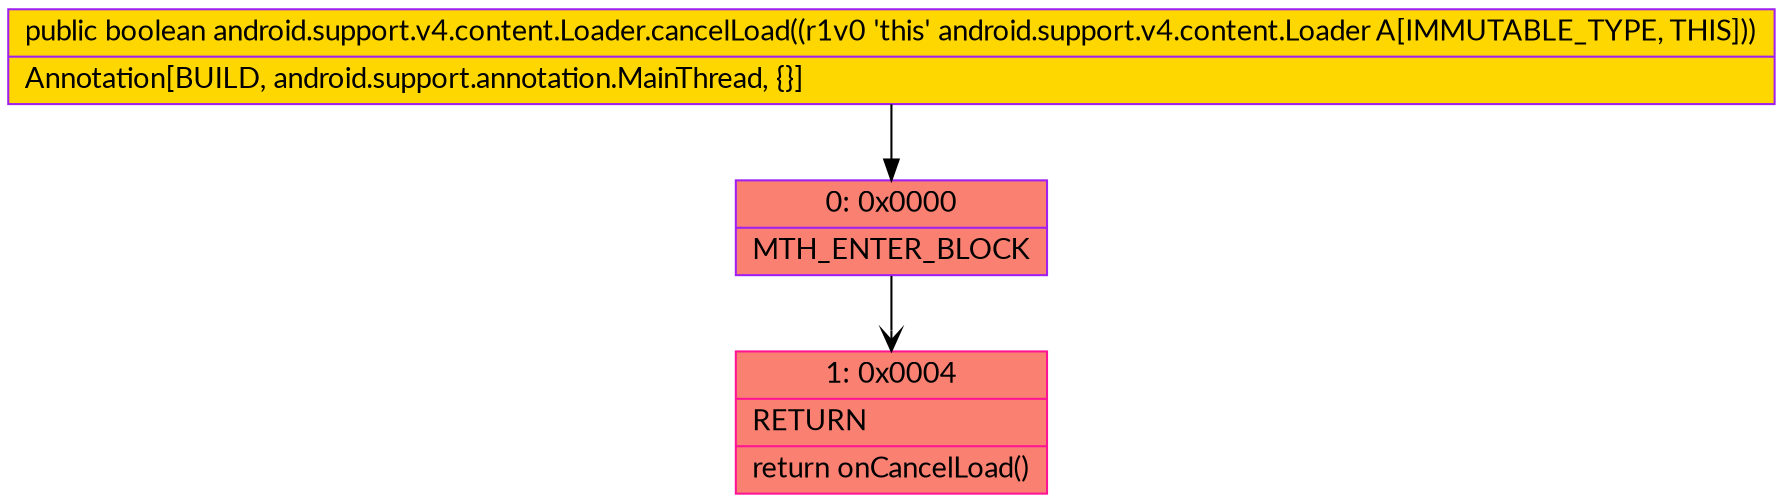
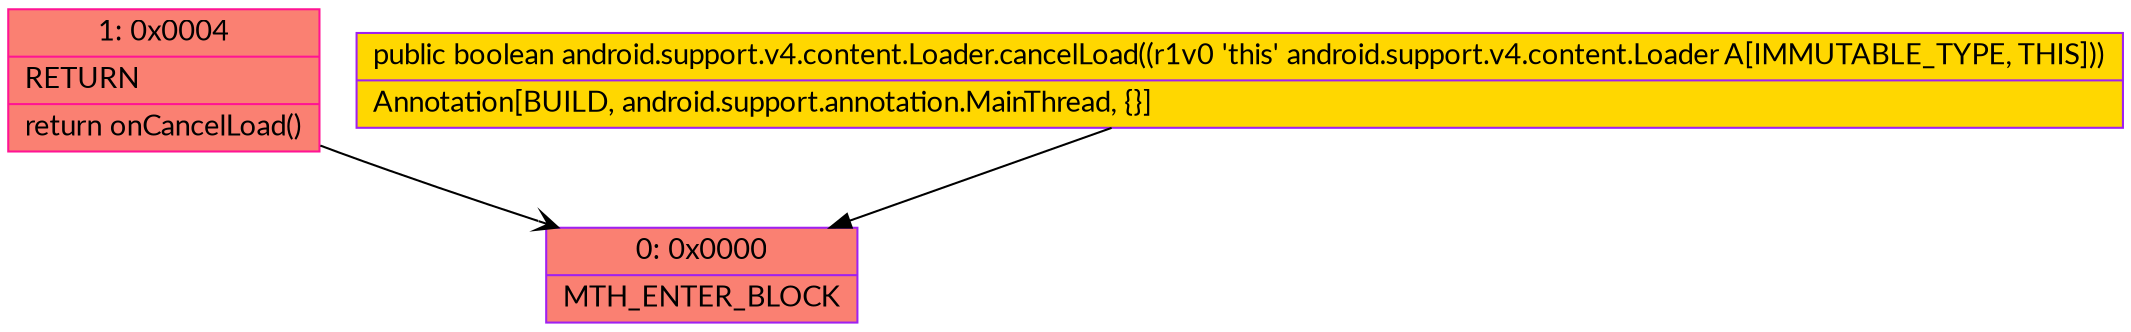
  digraph {
    fontname=Lato
    node [shape=record style=filled fillcolor=salmon color=purple fontname=Lato]
    edge [fontname=Lato]
    n1 [label="{0\:\ 0x0000|MTH_ENTER_BLOCK\l}"]
    n2 [label="{1\:\ 0x0004|RETURN\l|return onCancelLoad()\l}" color=deeppink]
    n3 [label="{public boolean android.support.v4.content.Loader.cancelLoad((r1v0 'this' android.support.v4.content.Loader A[IMMUTABLE_TYPE, THIS]))  | Annotation[BUILD, android.support.annotation.MainThread, \{\}]\l}" fillcolor=gold]
-   n1 -> n2 [arrowhead=vee]
+   n2 -> n1 [arrowhead=vee]
    n3 -> n1 [arrowhead=normal]
  }
